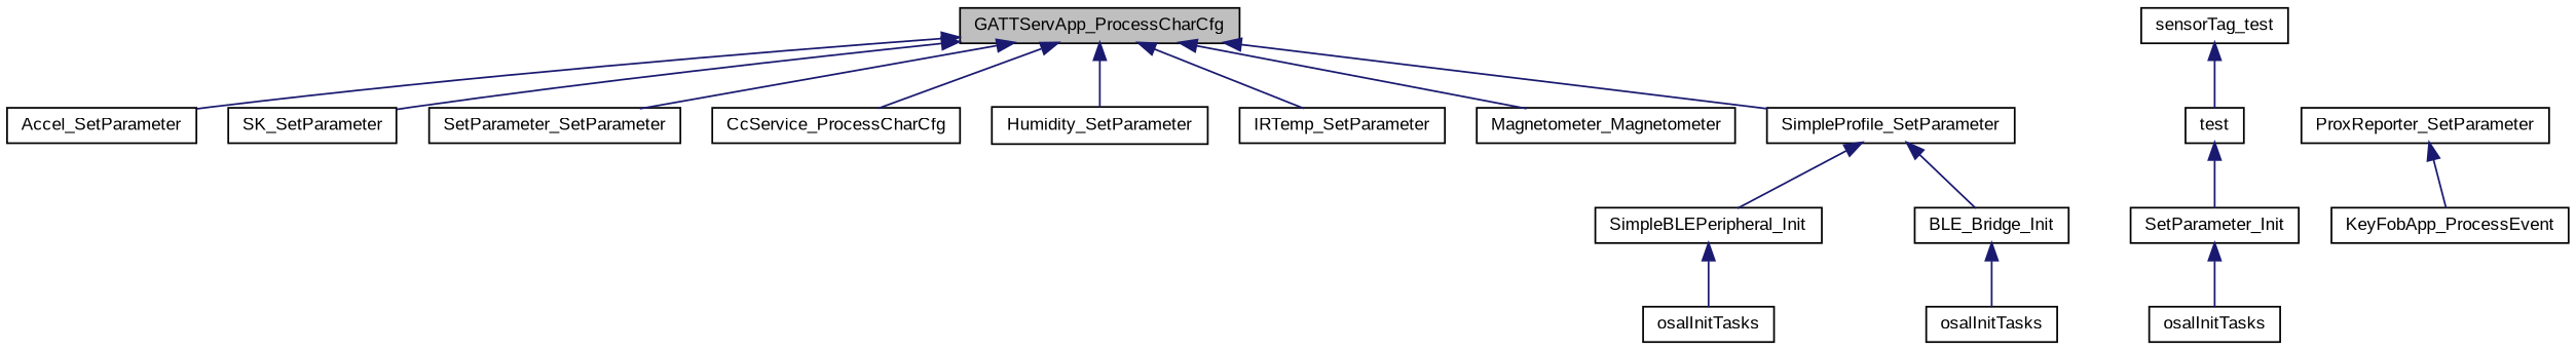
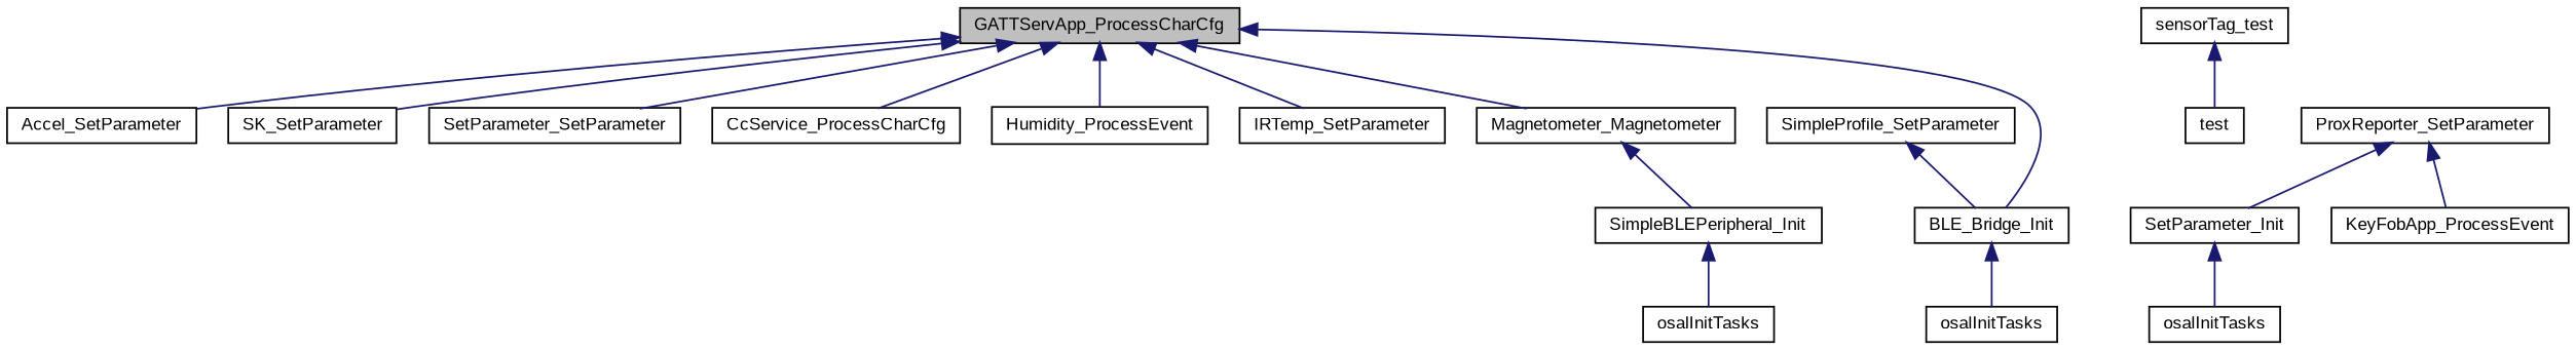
  digraph {
    fontname="Liberation Sans"
    rankdir=TB
    node [color=black fillcolor=white fontname="Liberation Sans" fontsize=10 shape=record style=filled]
    edge [color=midnightblue dir=back fontname="Liberation Sans" fontsize=10 labelfontname=Helvetica labelfontsize=10 style=solid]
    n1 [fillcolor=grey75 fontcolor=black height=0.2 label=GATTServApp_ProcessCharCfg width=0.4]
    n2 [height=0.2 label=Accel_SetParameter width=0.4]
    n3 [height=0.2 label=SK_SetParameter width=0.4]
    n4 [height=0.2 label=SetParameter_SetParameter width=0.4]
    n5 [height=0.2 label=CcService_ProcessCharCfg width=0.4]
-   n6 [height=0.2 label=Humidity_SetParameter width=0.4]
+   n6 [height=0.2 label=Humidity_ProcessEvent width=0.4]
    n7 [height=0.2 label=IRTemp_SetParameter width=0.4]
    n8 [height=0.2 label=Magnetometer_Magnetometer width=0.4]
    n9 [height=0.2 label=SimpleProfile_SetParameter width=0.4]
    n10 [height=0.2 label=ProxReporter_SetParameter width=0.4]
    n11 [height=0.2 label=SetParameter_Init width=0.4]
    n12 [height=0.2 label=KeyFobApp_ProcessEvent width=0.4]
    n13 [height=0.2 label=BLE_Bridge_Init width=0.4]
    n14 [height=0.2 label=SimpleBLEPeripheral_Init width=0.4]
    n15 [height=0.2 label=osalInitTasks width=0.4]
    n16 [height=0.2 label=sensorTag_test width=0.4]
    n17 [height=0.2 label=test width=0.4]
    n18 [height=0.2 label=osalInitTasks width=0.4]
    n19 [height=0.2 label=osalInitTasks width=0.4]
    n1 -> n2
    n1 -> n3
    n1 -> n4
    n1 -> n5
    n1 -> n6
    n1 -> n7
    n1 -> n8
-   n1 -> n9
+   n1 -> n13
    n9 -> n13
-   n9 -> n14
-   n17 -> n11
+   n8 -> n14
+   n10 -> n11
    n10 -> n12
    n11 -> n15
    n13 -> n18
    n14 -> n19
    n16 -> n17
  }
